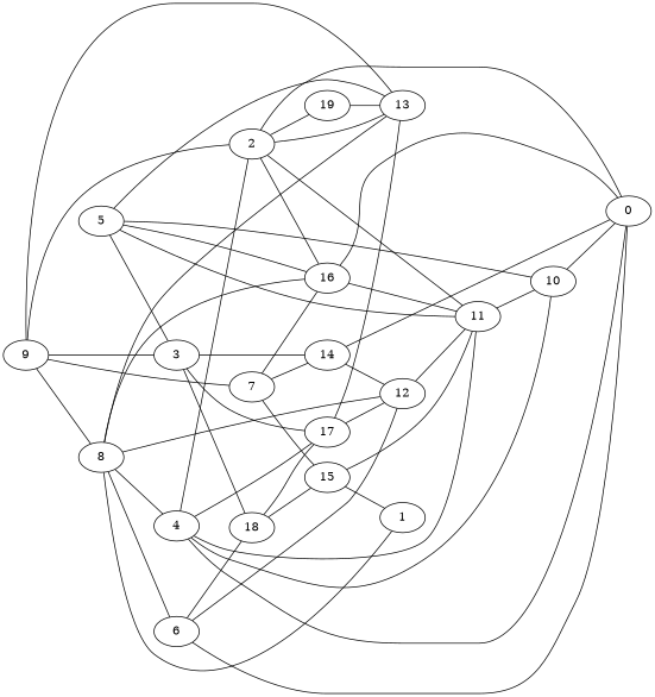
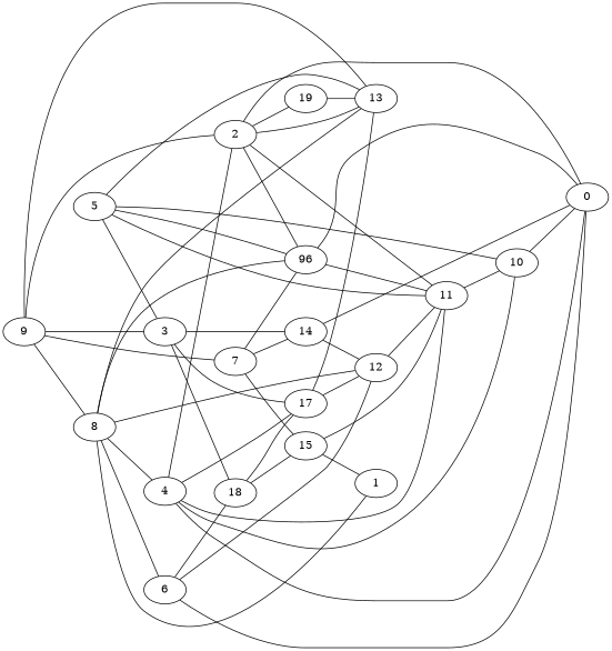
  digraph {
    rankdir=LR
    edge [color=black dir=none]
    14
    12
    0
    11
    9
    13
    8
    3
    2
    7
    6
    18
    17
    15
    19
-   16
+   16 [label=96]
    1
    4
    5
    10
    subgraph sub_1 {
      14
      12
      0
      11
      9
      13
      8
      3
      2
      7
      6
      18
      17
      15
      19
      16
      1
      4
      5
      10
    }
    14 -> 12
    14 -> 0
    12 -> 11
    11 -> 10
    9 -> 13
    9 -> 8
    9 -> 3
    9 -> 2
    9 -> 7
    8 -> 12
    8 -> 13
    8 -> 6
    8 -> 16
    8 -> 1
    8 -> 4
    3 -> 14
    3 -> 18
    3 -> 17
    2 -> 0
    2 -> 11
    2 -> 13
    2 -> 19
    2 -> 16
    7 -> 14
    7 -> 15
    7 -> 16
    6 -> 12
    6 -> 0
    6 -> 18
    18 -> 17
    18 -> 15
    17 -> 12
    17 -> 13
    15 -> 11
    15 -> 1
    19 -> 13
    16 -> 0
    16 -> 11
    4 -> 0
    4 -> 11
    4 -> 2
    4 -> 17
    4 -> 10
    5 -> 11
    5 -> 13
    5 -> 3
    5 -> 16
    5 -> 10
    10 -> 0
  }
